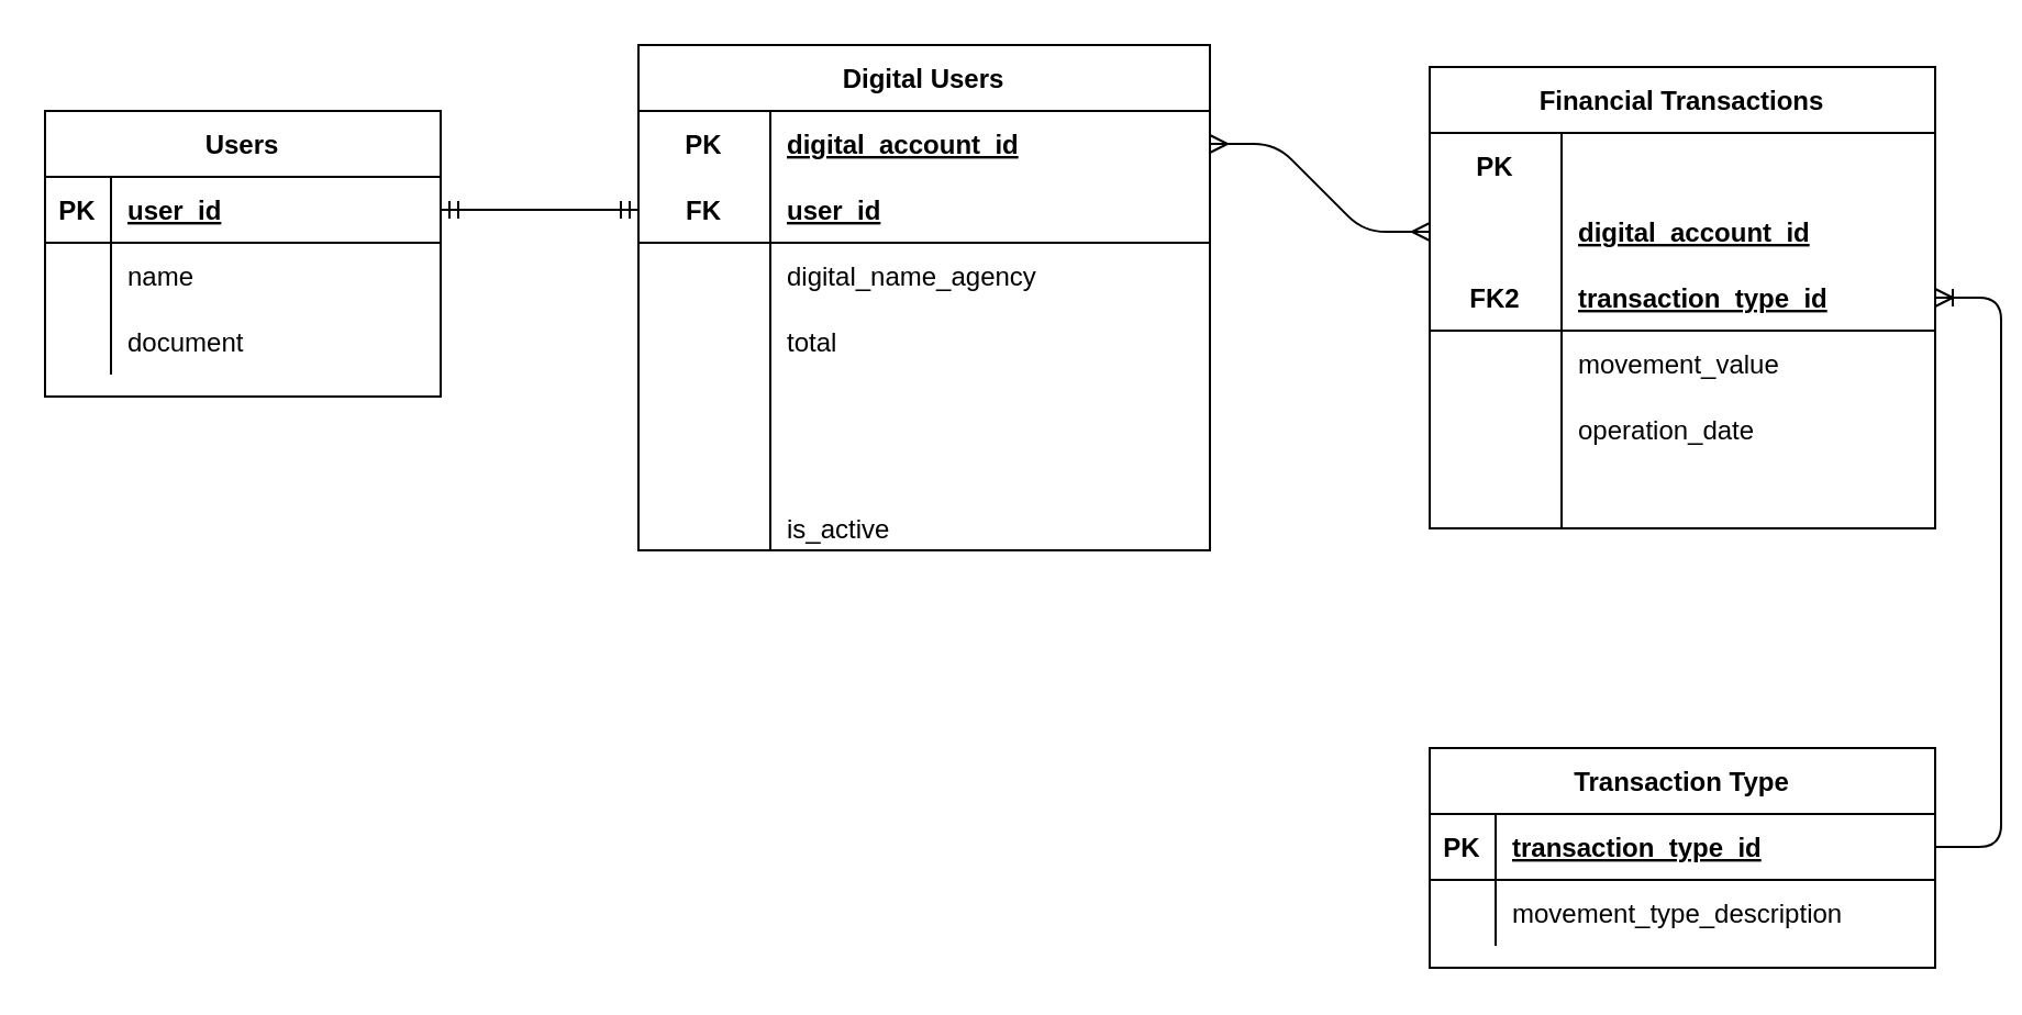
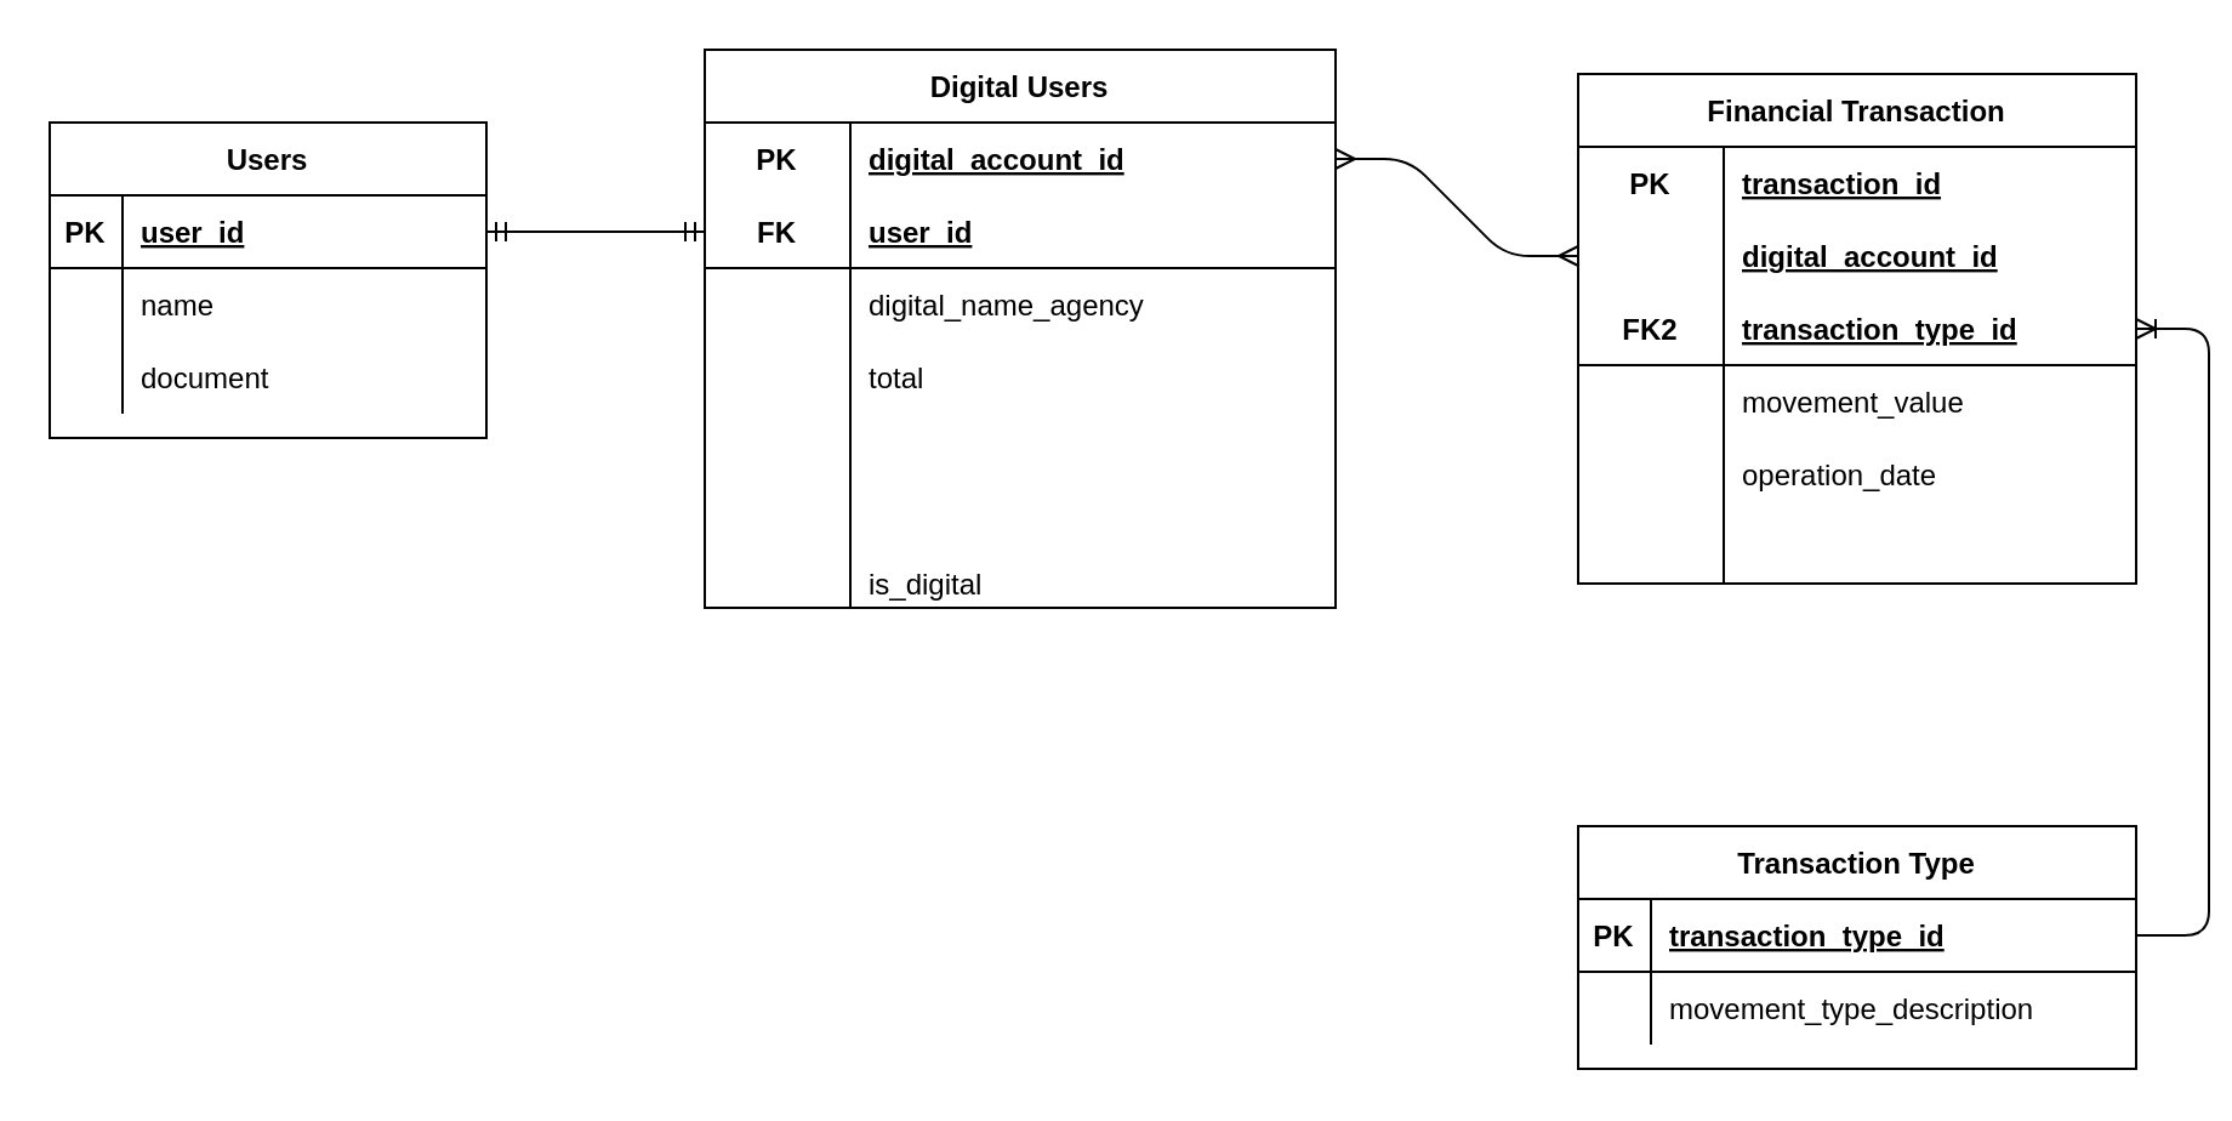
  <mxCell id="0" />
  <mxCell id="1" parent="0" />
  <mxCell id="2" value="Users" style="shape=table;startSize=30;container=1;collapsible=1;childLayout=tableLayout;fixedRows=1;rowLines=0;fontStyle=1;align=center;resizeLast=1;" parent="1" vertex="1"><mxGeometry x="20" y="50" width="180" height="130" as="geometry" /></mxCell>
  <mxCell id="3" value="" style="shape=partialRectangle;collapsible=0;dropTarget=0;pointerEvents=0;fillColor=none;top=0;left=0;bottom=1;right=0;points=[[0,0.5],[1,0.5]];portConstraint=eastwest;" parent="2" vertex="1"><mxGeometry y="30" width="180" height="30" as="geometry" /></mxCell>
  <mxCell id="4" value="PK" style="shape=partialRectangle;connectable=0;fillColor=none;top=0;left=0;bottom=0;right=0;fontStyle=1;overflow=hidden;" parent="3" vertex="1"><mxGeometry width="30" height="30" as="geometry"><mxRectangle width="30" height="30" as="alternateBounds" /></mxGeometry></mxCell>
  <mxCell id="5" value="user_id" style="shape=partialRectangle;connectable=0;fillColor=none;top=0;left=0;bottom=0;right=0;align=left;spacingLeft=6;fontStyle=5;overflow=hidden;" parent="3" vertex="1"><mxGeometry x="30" width="150" height="30" as="geometry"><mxRectangle width="150" height="30" as="alternateBounds" /></mxGeometry></mxCell>
  <mxCell id="6" value="" style="shape=partialRectangle;collapsible=0;dropTarget=0;pointerEvents=0;fillColor=none;top=0;left=0;bottom=0;right=0;points=[[0,0.5],[1,0.5]];portConstraint=eastwest;" parent="2" vertex="1"><mxGeometry y="60" width="180" height="30" as="geometry" /></mxCell>
  <mxCell id="7" value="" style="shape=partialRectangle;connectable=0;fillColor=none;top=0;left=0;bottom=0;right=0;editable=1;overflow=hidden;" parent="6" vertex="1"><mxGeometry width="30" height="30" as="geometry"><mxRectangle width="30" height="30" as="alternateBounds" /></mxGeometry></mxCell>
  <mxCell id="8" value="name" style="shape=partialRectangle;connectable=0;fillColor=none;top=0;left=0;bottom=0;right=0;align=left;spacingLeft=6;overflow=hidden;" parent="6" vertex="1"><mxGeometry x="30" width="150" height="30" as="geometry"><mxRectangle width="150" height="30" as="alternateBounds" /></mxGeometry></mxCell>
  <mxCell id="9" value="" style="shape=partialRectangle;collapsible=0;dropTarget=0;pointerEvents=0;fillColor=none;top=0;left=0;bottom=0;right=0;points=[[0,0.5],[1,0.5]];portConstraint=eastwest;" parent="2" vertex="1"><mxGeometry y="90" width="180" height="30" as="geometry" /></mxCell>
  <mxCell id="10" value="" style="shape=partialRectangle;connectable=0;fillColor=none;top=0;left=0;bottom=0;right=0;editable=1;overflow=hidden;" parent="9" vertex="1"><mxGeometry width="30" height="30" as="geometry"><mxRectangle width="30" height="30" as="alternateBounds" /></mxGeometry></mxCell>
  <mxCell id="11" value="document" style="shape=partialRectangle;connectable=0;fillColor=none;top=0;left=0;bottom=0;right=0;align=left;spacingLeft=6;overflow=hidden;" parent="9" vertex="1"><mxGeometry x="30" width="150" height="30" as="geometry"><mxRectangle width="150" height="30" as="alternateBounds" /></mxGeometry></mxCell>
  <mxCell id="12" value="Digital Users" style="shape=table;startSize=30;container=1;collapsible=1;childLayout=tableLayout;fixedRows=1;rowLines=0;fontStyle=1;align=center;resizeLast=1;" parent="1" vertex="1"><mxGeometry x="290" y="20" width="260" height="230" as="geometry" /></mxCell>
  <mxCell id="13" value="" style="shape=partialRectangle;collapsible=0;dropTarget=0;pointerEvents=0;fillColor=none;top=0;left=0;bottom=0;right=0;points=[[0,0.5],[1,0.5]];portConstraint=eastwest;" parent="12" vertex="1"><mxGeometry y="30" width="260" height="30" as="geometry" /></mxCell>
  <mxCell id="14" value="PK" style="shape=partialRectangle;connectable=0;fillColor=none;top=0;left=0;bottom=0;right=0;fontStyle=1;overflow=hidden;" parent="13" vertex="1"><mxGeometry width="60" height="30" as="geometry"><mxRectangle width="60" height="30" as="alternateBounds" /></mxGeometry></mxCell>
  <mxCell id="15" value="digital_account_id" style="shape=partialRectangle;connectable=0;fillColor=none;top=0;left=0;bottom=0;right=0;align=left;spacingLeft=6;fontStyle=5;overflow=hidden;" parent="13" vertex="1"><mxGeometry x="60" width="200" height="30" as="geometry"><mxRectangle width="200" height="30" as="alternateBounds" /></mxGeometry></mxCell>
  <mxCell id="16" value="" style="shape=partialRectangle;collapsible=0;dropTarget=0;pointerEvents=0;fillColor=none;top=0;left=0;bottom=1;right=0;points=[[0,0.5],[1,0.5]];portConstraint=eastwest;" parent="12" vertex="1"><mxGeometry y="60" width="260" height="30" as="geometry" /></mxCell>
  <mxCell id="17" value="FK" style="shape=partialRectangle;connectable=0;fillColor=none;top=0;left=0;bottom=0;right=0;fontStyle=1;overflow=hidden;" parent="16" vertex="1"><mxGeometry width="60" height="30" as="geometry"><mxRectangle width="60" height="30" as="alternateBounds" /></mxGeometry></mxCell>
  <mxCell id="18" value="user_id" style="shape=partialRectangle;connectable=0;fillColor=none;top=0;left=0;bottom=0;right=0;align=left;spacingLeft=6;fontStyle=5;overflow=hidden;" parent="16" vertex="1"><mxGeometry x="60" width="200" height="30" as="geometry"><mxRectangle width="200" height="30" as="alternateBounds" /></mxGeometry></mxCell>
  <mxCell id="19" value="" style="shape=partialRectangle;collapsible=0;dropTarget=0;pointerEvents=0;fillColor=none;top=0;left=0;bottom=0;right=0;points=[[0,0.5],[1,0.5]];portConstraint=eastwest;" parent="12" vertex="1"><mxGeometry y="90" width="260" height="30" as="geometry" /></mxCell>
  <mxCell id="20" value="" style="shape=partialRectangle;connectable=0;fillColor=none;top=0;left=0;bottom=0;right=0;fontStyle=1;overflow=hidden;" parent="19" vertex="1"><mxGeometry width="60" height="30" as="geometry"><mxRectangle width="60" height="30" as="alternateBounds" /></mxGeometry></mxCell>
  <mxCell id="21" value="digital_name_agency" style="shape=partialRectangle;connectable=0;fillColor=none;top=0;left=0;bottom=0;right=0;align=left;spacingLeft=6;fontStyle=0;overflow=hidden;" parent="19" vertex="1"><mxGeometry x="60" width="200" height="30" as="geometry"><mxRectangle width="200" height="30" as="alternateBounds" /></mxGeometry></mxCell>
  <mxCell id="22" value="" style="shape=partialRectangle;collapsible=0;dropTarget=0;pointerEvents=0;fillColor=none;top=0;left=0;bottom=0;right=0;points=[[0,0.5],[1,0.5]];portConstraint=eastwest;" parent="12" vertex="1"><mxGeometry y="120" width="260" height="30" as="geometry" /></mxCell>
  <mxCell id="23" value="" style="shape=partialRectangle;connectable=0;fillColor=none;top=0;left=0;bottom=0;right=0;editable=1;overflow=hidden;" parent="22" vertex="1"><mxGeometry width="60" height="30" as="geometry"><mxRectangle width="60" height="30" as="alternateBounds" /></mxGeometry></mxCell>
  <mxCell id="24" value="total" style="shape=partialRectangle;connectable=0;fillColor=none;top=0;left=0;bottom=0;right=0;align=left;spacingLeft=6;overflow=hidden;" parent="22" vertex="1"><mxGeometry x="60" width="200" height="30" as="geometry"><mxRectangle width="200" height="30" as="alternateBounds" /></mxGeometry></mxCell>
  <mxCell id="25" value="" style="shape=partialRectangle;collapsible=0;dropTarget=0;pointerEvents=0;fillColor=none;top=0;left=0;bottom=0;right=0;points=[[0,0.5],[1,0.5]];portConstraint=eastwest;" vertex="1" parent="12"><mxGeometry y="150" width="260" height="30" as="geometry" /></mxCell>
  <mxCell id="26" value="" style="shape=partialRectangle;connectable=0;fillColor=none;top=0;left=0;bottom=0;right=0;editable=1;overflow=hidden;" vertex="1" parent="25"><mxGeometry width="60" height="30" as="geometry"><mxRectangle width="60" height="30" as="alternateBounds" /></mxGeometry></mxCell>
  <mxCell id="27" value="" style="shape=partialRectangle;collapsible=0;dropTarget=0;pointerEvents=0;fillColor=none;top=0;left=0;bottom=0;right=0;points=[[0,0.5],[1,0.5]];portConstraint=eastwest;" parent="12" vertex="1"><mxGeometry y="180" width="260" height="30" as="geometry" /></mxCell>
  <mxCell id="28" value="" style="shape=partialRectangle;connectable=0;fillColor=none;top=0;left=0;bottom=0;right=0;editable=1;overflow=hidden;" parent="27" vertex="1"><mxGeometry width="60" height="30" as="geometry"><mxRectangle width="60" height="30" as="alternateBounds" /></mxGeometry></mxCell>
  <mxCell id="29" value="" style="shape=partialRectangle;collapsible=0;dropTarget=0;pointerEvents=0;fillColor=none;top=0;left=0;bottom=0;right=0;points=[[0,0.5],[1,0.5]];portConstraint=eastwest;" parent="12" vertex="1"><mxGeometry y="210" width="260" height="20" as="geometry" /></mxCell>
  <mxCell id="30" value="" style="shape=partialRectangle;connectable=0;fillColor=none;top=0;left=0;bottom=0;right=0;editable=1;overflow=hidden;" parent="29" vertex="1"><mxGeometry width="60" height="20" as="geometry"><mxRectangle width="60" height="20" as="alternateBounds" /></mxGeometry></mxCell>
- <mxCell id="31" value="is_active" style="shape=partialRectangle;connectable=0;fillColor=none;top=0;left=0;bottom=0;right=0;align=left;spacingLeft=6;overflow=hidden;" parent="29" vertex="1"><mxGeometry x="60" width="200" height="20" as="geometry"><mxRectangle width="200" height="20" as="alternateBounds" /></mxGeometry></mxCell>
- <mxCell id="32" value="Financial Transactions" style="shape=table;startSize=30;container=1;collapsible=1;childLayout=tableLayout;fixedRows=1;rowLines=0;fontStyle=1;align=center;resizeLast=1;" parent="1" vertex="1"><mxGeometry x="650" y="30" width="230" height="210" as="geometry" /></mxCell>
+ <mxCell id="31" value="is_digital" style="shape=partialRectangle;connectable=0;fillColor=none;top=0;left=0;bottom=0;right=0;align=left;spacingLeft=6;overflow=hidden;" parent="29" vertex="1"><mxGeometry x="60" width="200" height="20" as="geometry"><mxRectangle width="200" height="20" as="alternateBounds" /></mxGeometry></mxCell>
+ <mxCell id="32" value="Financial Transaction" style="shape=table;startSize=30;container=1;collapsible=1;childLayout=tableLayout;fixedRows=1;rowLines=0;fontStyle=1;align=center;resizeLast=1;" parent="1" vertex="1"><mxGeometry x="650" y="30" width="230" height="210" as="geometry" /></mxCell>
  <mxCell id="33" value="" style="shape=partialRectangle;collapsible=0;dropTarget=0;pointerEvents=0;fillColor=none;top=0;left=0;bottom=0;right=0;points=[[0,0.5],[1,0.5]];portConstraint=eastwest;" parent="32" vertex="1"><mxGeometry y="30" width="230" height="30" as="geometry" /></mxCell>
  <mxCell id="34" value="PK" style="shape=partialRectangle;connectable=0;fillColor=none;top=0;left=0;bottom=0;right=0;fontStyle=1;overflow=hidden;" parent="33" vertex="1"><mxGeometry width="60" height="30" as="geometry"><mxRectangle width="60" height="30" as="alternateBounds" /></mxGeometry></mxCell>
+ <mxCell id="35" value="transaction_id" style="shape=partialRectangle;connectable=0;fillColor=none;top=0;left=0;bottom=0;right=0;align=left;spacingLeft=6;fontStyle=5;overflow=hidden;" parent="33" vertex="1"><mxGeometry x="60" width="170" height="30" as="geometry"><mxRectangle width="170" height="30" as="alternateBounds" /></mxGeometry></mxCell>
  <mxCell id="36" value="" style="shape=partialRectangle;collapsible=0;dropTarget=0;pointerEvents=0;fillColor=none;top=0;left=0;bottom=0;right=0;points=[[0,0.5],[1,0.5]];portConstraint=eastwest;" parent="32" vertex="1"><mxGeometry y="60" width="230" height="30" as="geometry" /></mxCell>
  <mxCell id="37" value="digital_account_id" style="shape=partialRectangle;connectable=0;fillColor=none;top=0;left=0;bottom=0;right=0;align=left;spacingLeft=6;fontStyle=5;overflow=hidden;" parent="36" vertex="1"><mxGeometry x="60" width="170" height="30" as="geometry"><mxRectangle width="170" height="30" as="alternateBounds" /></mxGeometry></mxCell>
  <mxCell id="38" value="" style="shape=partialRectangle;collapsible=0;dropTarget=0;pointerEvents=0;fillColor=none;top=0;left=0;bottom=1;right=0;points=[[0,0.5],[1,0.5]];portConstraint=eastwest;" parent="32" vertex="1"><mxGeometry y="90" width="230" height="30" as="geometry" /></mxCell>
  <mxCell id="39" value="FK2" style="shape=partialRectangle;connectable=0;fillColor=none;top=0;left=0;bottom=0;right=0;fontStyle=1;overflow=hidden;" parent="38" vertex="1"><mxGeometry width="60" height="30" as="geometry"><mxRectangle width="60" height="30" as="alternateBounds" /></mxGeometry></mxCell>
  <mxCell id="40" value="transaction_type_id" style="shape=partialRectangle;connectable=0;fillColor=none;top=0;left=0;bottom=0;right=0;align=left;spacingLeft=6;fontStyle=5;overflow=hidden;" parent="38" vertex="1"><mxGeometry x="60" width="170" height="30" as="geometry"><mxRectangle width="170" height="30" as="alternateBounds" /></mxGeometry></mxCell>
  <mxCell id="41" value="" style="shape=partialRectangle;collapsible=0;dropTarget=0;pointerEvents=0;fillColor=none;top=0;left=0;bottom=0;right=0;points=[[0,0.5],[1,0.5]];portConstraint=eastwest;" parent="32" vertex="1"><mxGeometry y="120" width="230" height="30" as="geometry" /></mxCell>
  <mxCell id="42" value="" style="shape=partialRectangle;connectable=0;fillColor=none;top=0;left=0;bottom=0;right=0;editable=1;overflow=hidden;" parent="41" vertex="1"><mxGeometry width="60" height="30" as="geometry"><mxRectangle width="60" height="30" as="alternateBounds" /></mxGeometry></mxCell>
  <mxCell id="43" value="movement_value" style="shape=partialRectangle;connectable=0;fillColor=none;top=0;left=0;bottom=0;right=0;align=left;spacingLeft=6;overflow=hidden;" parent="41" vertex="1"><mxGeometry x="60" width="170" height="30" as="geometry"><mxRectangle width="170" height="30" as="alternateBounds" /></mxGeometry></mxCell>
  <mxCell id="44" value="" style="shape=partialRectangle;collapsible=0;dropTarget=0;pointerEvents=0;fillColor=none;top=0;left=0;bottom=0;right=0;points=[[0,0.5],[1,0.5]];portConstraint=eastwest;" parent="32" vertex="1"><mxGeometry y="150" width="230" height="30" as="geometry" /></mxCell>
  <mxCell id="45" value="" style="shape=partialRectangle;connectable=0;fillColor=none;top=0;left=0;bottom=0;right=0;editable=1;overflow=hidden;" parent="44" vertex="1"><mxGeometry width="60" height="30" as="geometry"><mxRectangle width="60" height="30" as="alternateBounds" /></mxGeometry></mxCell>
  <mxCell id="46" value="operation_date" style="shape=partialRectangle;connectable=0;fillColor=none;top=0;left=0;bottom=0;right=0;align=left;spacingLeft=6;overflow=hidden;" parent="44" vertex="1"><mxGeometry x="60" width="170" height="30" as="geometry"><mxRectangle width="170" height="30" as="alternateBounds" /></mxGeometry></mxCell>
  <mxCell id="47" value="" style="shape=partialRectangle;collapsible=0;dropTarget=0;pointerEvents=0;fillColor=none;top=0;left=0;bottom=0;right=0;points=[[0,0.5],[1,0.5]];portConstraint=eastwest;" parent="32" vertex="1"><mxGeometry y="180" width="230" height="30" as="geometry" /></mxCell>
  <mxCell id="48" value="" style="shape=partialRectangle;connectable=0;fillColor=none;top=0;left=0;bottom=0;right=0;fontStyle=1;overflow=hidden;" parent="47" vertex="1"><mxGeometry width="60" height="30" as="geometry"><mxRectangle width="60" height="30" as="alternateBounds" /></mxGeometry></mxCell>
  <mxCell id="49" value="" style="shape=partialRectangle;connectable=0;fillColor=none;top=0;left=0;bottom=0;right=0;align=left;spacingLeft=6;fontStyle=5;overflow=hidden;" parent="47" vertex="1"><mxGeometry x="60" width="170" height="30" as="geometry"><mxRectangle width="170" height="30" as="alternateBounds" /></mxGeometry></mxCell>
  <mxCell id="50" value="" style="edgeStyle=entityRelationEdgeStyle;fontSize=12;html=1;endArrow=ERmany;startArrow=ERmany;entryX=0;entryY=0.5;entryDx=0;entryDy=0;exitX=1;exitY=0.5;exitDx=0;exitDy=0;" parent="1" source="13" target="36" edge="1"><mxGeometry width="100" height="100" relative="1" as="geometry"><mxPoint x="590" y="125" as="sourcePoint" /><mxPoint x="660" y="185" as="targetPoint" /></mxGeometry></mxCell>
  <mxCell id="51" value="Transaction Type" style="shape=table;startSize=30;container=1;collapsible=1;childLayout=tableLayout;fixedRows=1;rowLines=0;fontStyle=1;align=center;resizeLast=1;" parent="1" vertex="1"><mxGeometry x="650" y="340" width="230" height="100" as="geometry" /></mxCell>
  <mxCell id="52" value="" style="shape=partialRectangle;collapsible=0;dropTarget=0;pointerEvents=0;fillColor=none;top=0;left=0;bottom=1;right=0;points=[[0,0.5],[1,0.5]];portConstraint=eastwest;" parent="51" vertex="1"><mxGeometry y="30" width="230" height="30" as="geometry" /></mxCell>
  <mxCell id="53" value="PK" style="shape=partialRectangle;connectable=0;fillColor=none;top=0;left=0;bottom=0;right=0;fontStyle=1;overflow=hidden;" parent="52" vertex="1"><mxGeometry width="30" height="30" as="geometry"><mxRectangle width="30" height="30" as="alternateBounds" /></mxGeometry></mxCell>
  <mxCell id="54" value="transaction_type_id" style="shape=partialRectangle;connectable=0;fillColor=none;top=0;left=0;bottom=0;right=0;align=left;spacingLeft=6;fontStyle=5;overflow=hidden;" parent="52" vertex="1"><mxGeometry x="30" width="200" height="30" as="geometry"><mxRectangle width="200" height="30" as="alternateBounds" /></mxGeometry></mxCell>
  <mxCell id="55" value="" style="shape=partialRectangle;collapsible=0;dropTarget=0;pointerEvents=0;fillColor=none;top=0;left=0;bottom=0;right=0;points=[[0,0.5],[1,0.5]];portConstraint=eastwest;" parent="51" vertex="1"><mxGeometry y="60" width="230" height="30" as="geometry" /></mxCell>
  <mxCell id="56" value="" style="shape=partialRectangle;connectable=0;fillColor=none;top=0;left=0;bottom=0;right=0;editable=1;overflow=hidden;" parent="55" vertex="1"><mxGeometry width="30" height="30" as="geometry"><mxRectangle width="30" height="30" as="alternateBounds" /></mxGeometry></mxCell>
  <mxCell id="57" value="movement_type_description" style="shape=partialRectangle;connectable=0;fillColor=none;top=0;left=0;bottom=0;right=0;align=left;spacingLeft=6;overflow=hidden;" parent="55" vertex="1"><mxGeometry x="30" width="200" height="30" as="geometry"><mxRectangle width="200" height="30" as="alternateBounds" /></mxGeometry></mxCell>
  <mxCell id="58" value="" style="edgeStyle=entityRelationEdgeStyle;fontSize=12;html=1;endArrow=ERoneToMany;exitX=1;exitY=0.5;exitDx=0;exitDy=0;" parent="1" source="52" target="38" edge="1"><mxGeometry width="100" height="100" relative="1" as="geometry"><mxPoint x="930" y="380" as="sourcePoint" /><mxPoint x="530" y="170" as="targetPoint" /></mxGeometry></mxCell>
  <mxCell id="59" value="" style="edgeStyle=entityRelationEdgeStyle;fontSize=12;html=1;endArrow=ERmandOne;startArrow=ERmandOne;rounded=0;entryX=0;entryY=0.5;entryDx=0;entryDy=0;exitX=1;exitY=0.5;exitDx=0;exitDy=0;" parent="1" source="3" target="16" edge="1"><mxGeometry width="100" height="100" relative="1" as="geometry"><mxPoint x="350" y="260" as="sourcePoint" /><mxPoint x="450" y="160" as="targetPoint" /></mxGeometry></mxCell>
